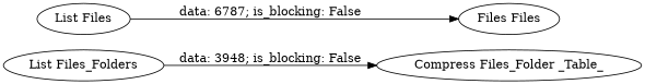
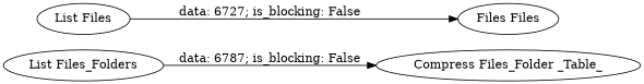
  digraph {
    rankdir=LR
    n1 [label="Compress Files_Folder _Table_"]
    n2 [label="List Files"]
    n3 [label="Files Files"]
    n4 [label="List Files_Folders"]
-   n2 -> n3 [label="data: 6787; is_blocking: False"]
-   n4 -> n1 [label="data: 3948; is_blocking: False"]
+   n2 -> n3 [label="data: 6727; is_blocking: False"]
+   n4 -> n1 [label="data: 6787; is_blocking: False"]
  }
